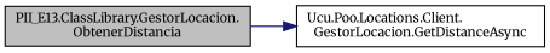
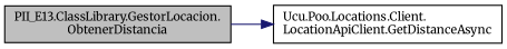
  digraph {
    rankdir=LR
    fontname=Merriweather
    node [color=black fontname=Merriweather fontsize=10 shape=record style=filled]
    n1 [fillcolor=grey75 fontcolor=black height=0.2 label="PII_E13.ClassLibrary.GestorLocacion.\lObtenerDistancia" width=0.4]
-   n2 [fillcolor=white height=0.2 label="Ucu.Poo.Locations.Client.\lGestorLocacion.GetDistanceAsync" width=0.4]
+   n2 [fillcolor=white height=0.2 label="Ucu.Poo.Locations.Client.\lLocationApiClient.GetDistanceAsync" width=0.4]
    n1 -> n2 [color=midnightblue fontname=Merriweather fontsize=10 labelfontname=Helvetica labelfontsize=10 style=solid]
  }
